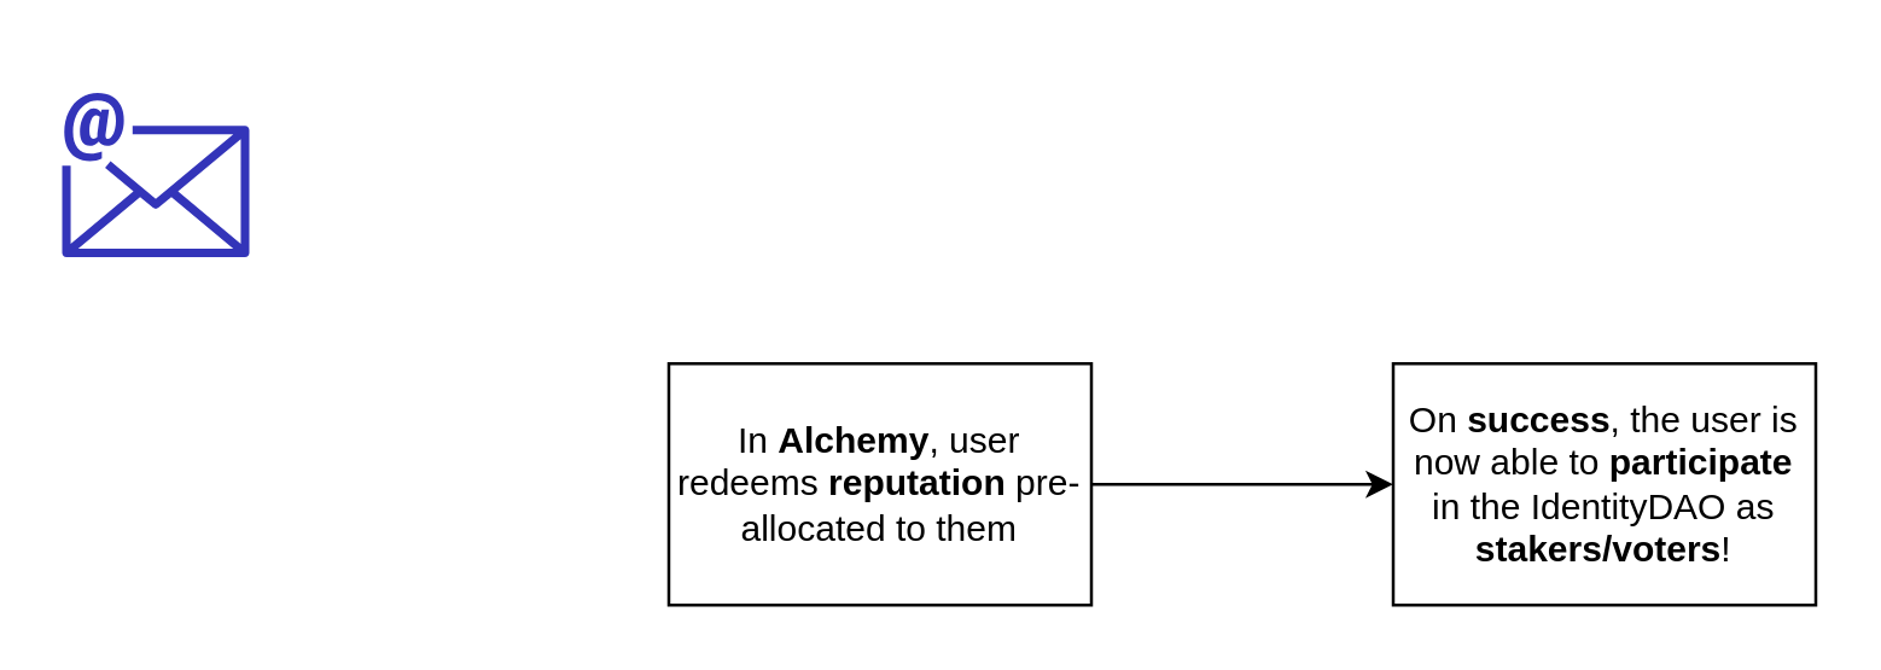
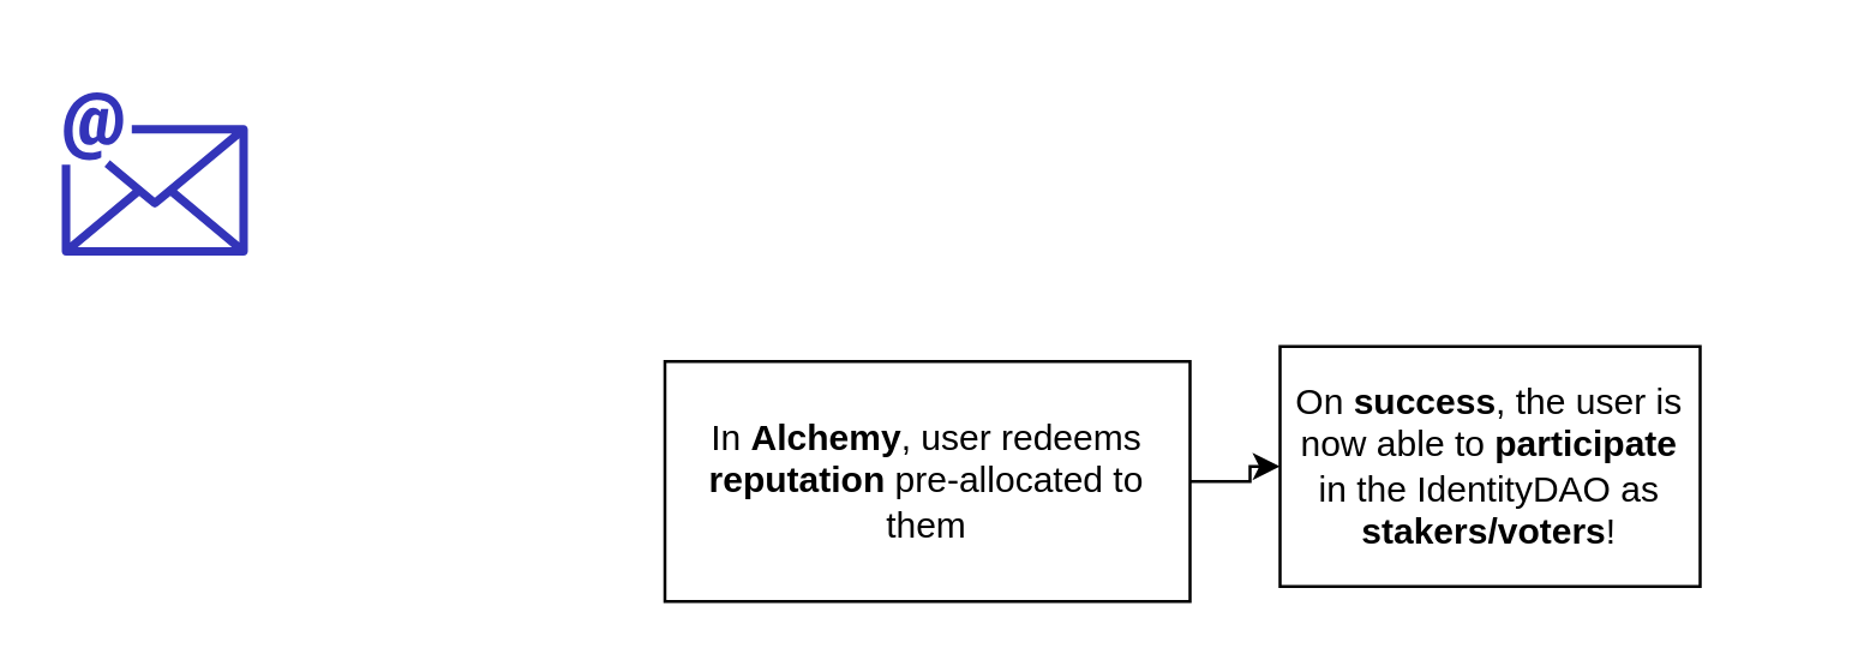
  <mxCell id="0" />
  <mxCell id="1" parent="0" />
  <mxCell id="2" value="" style="outlineConnect=0;fontColor=#232F3E;gradientColor=none;fillColor=#3334B9;strokeColor=none;dashed=0;verticalLabelPosition=bottom;verticalAlign=top;align=center;html=1;fontSize=12;fontStyle=0;aspect=fixed;pointerEvents=1;shape=mxgraph.aws4.email;" vertex="1" parent="1"><mxGeometry x="20" y="30" width="62" height="55" as="geometry" /></mxCell>
  <mxCell id="3" style="edgeStyle=orthogonalEdgeStyle;rounded=0;orthogonalLoop=1;jettySize=auto;html=1;entryX=0;entryY=0.5;entryDx=0;entryDy=0;" edge="1" parent="1" source="4" target="6"><mxGeometry relative="1" as="geometry" /></mxCell>
- <mxCell id="4" value="In &lt;b&gt;Alchemy&lt;/b&gt;, user redeems &lt;b&gt;reputation&lt;/b&gt; pre-allocated to them" style="rounded=0;whiteSpace=wrap;html=1;" vertex="1" parent="1"><mxGeometry x="221" y="120" width="140" height="80" as="geometry" /></mxCell>
+ <mxCell id="4" value="In &lt;b&gt;Alchemy&lt;/b&gt;, user redeems &lt;b&gt;reputation&lt;/b&gt; pre-allocated to them" style="rounded=0;whiteSpace=wrap;html=1;" vertex="1" parent="1"><mxGeometry x="221" y="120" width="175" height="80" as="geometry" /></mxCell>
  <mxCell id="5" value="" style="shape=image;html=1;verticalAlign=top;verticalLabelPosition=bottom;labelBackgroundColor=#ffffff;imageAspect=0;aspect=fixed;image=https://cdn0.iconfinder.com/data/icons/analytic-investment-and-balanced-scorecard/512/183_website_page_Interface_web_online-128.png;strokeColor=#000000;" vertex="1" parent="1"><mxGeometry x="257" y="30" width="68" height="68" as="geometry" /></mxCell>
- <mxCell id="6" value="On &lt;b&gt;success&lt;/b&gt;, the user is now able to &lt;b&gt;participate&lt;/b&gt; in the IdentityDAO as &lt;b&gt;stakers/voters&lt;/b&gt;!" style="rounded=0;whiteSpace=wrap;html=1;" vertex="1" parent="1"><mxGeometry x="461" y="120" width="140" height="80" as="geometry" /></mxCell>
+ <mxCell id="6" value="On &lt;b&gt;success&lt;/b&gt;, the user is now able to &lt;b&gt;participate&lt;/b&gt; in the IdentityDAO as &lt;b&gt;stakers/voters&lt;/b&gt;!" style="rounded=0;whiteSpace=wrap;html=1;" vertex="1" parent="1"><mxGeometry x="426" y="115" width="140" height="80" as="geometry" /></mxCell>
  <mxCell id="7" value="" style="shape=image;html=1;verticalAlign=top;verticalLabelPosition=bottom;labelBackgroundColor=#ffffff;imageAspect=0;aspect=fixed;image=https://cdn0.iconfinder.com/data/icons/slim-square-icons-basics/100/basics-20-128.png;strokeColor=#000000;" vertex="1" parent="1"><mxGeometry x="487" y="20" width="88" height="88" as="geometry" /></mxCell>
